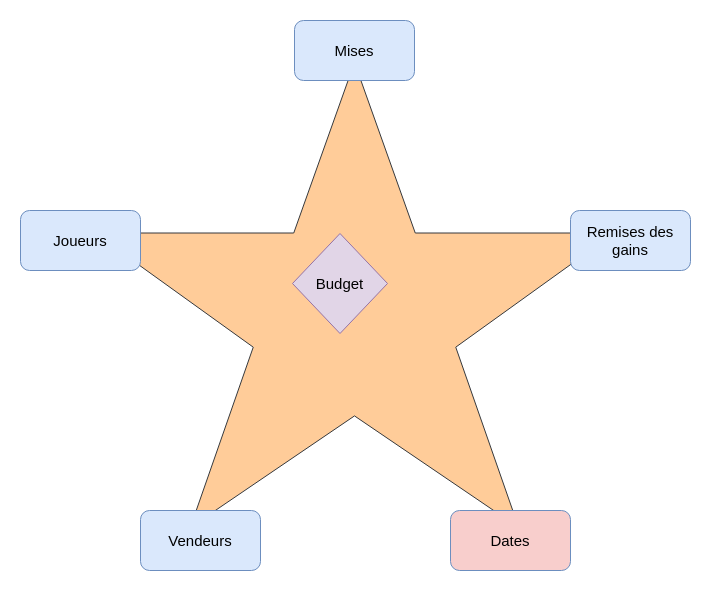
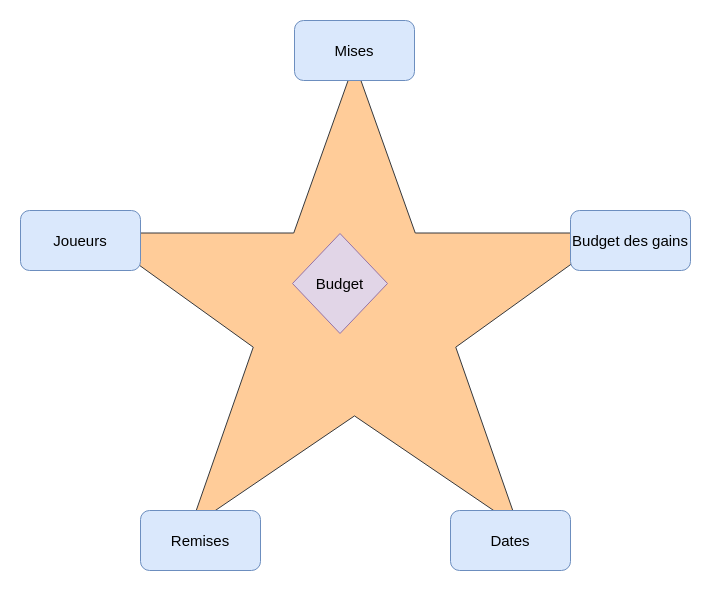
  <mxCell id="0" />
  <mxCell id="1" parent="0" />
  <mxCell id="2" value="" style="verticalLabelPosition=bottom;verticalAlign=top;html=1;shape=mxgraph.basic.star;fillColor=#ffcc99;strokeColor=#36393d;" parent="1" vertex="1"><mxGeometry x="94" y="62" width="520" height="465" as="geometry" /></mxCell>
  <mxCell id="3" value="Joueurs" style="rounded=1;whiteSpace=wrap;html=1;fontSize=15;fillColor=#dae8fc;strokeColor=#6c8ebf;" parent="1" vertex="1"><mxGeometry x="20" y="210" width="120" height="60" as="geometry" /></mxCell>
- <mxCell id="4" value="&lt;font style=&quot;font-size: 15px&quot;&gt;Remises des gains&lt;br&gt;&lt;/font&gt;" style="rounded=1;whiteSpace=wrap;html=1;fillColor=#dae8fc;strokeColor=#6c8ebf;" parent="1" vertex="1"><mxGeometry x="570" y="210" width="120" height="60" as="geometry" /></mxCell>
+ <mxCell id="4" value="&lt;font style=&quot;font-size: 15px&quot;&gt;Budget des gains&lt;br&gt;&lt;/font&gt;" style="rounded=1;whiteSpace=wrap;html=1;fillColor=#dae8fc;strokeColor=#6c8ebf;" parent="1" vertex="1"><mxGeometry x="570" y="210" width="120" height="60" as="geometry" /></mxCell>
  <mxCell id="5" value="&lt;span style=&quot;font-size: 15px&quot;&gt;Mises&lt;/span&gt;" style="rounded=1;whiteSpace=wrap;html=1;fillColor=#dae8fc;strokeColor=#6c8ebf;" parent="1" vertex="1"><mxGeometry x="294" y="20" width="120" height="60" as="geometry" /></mxCell>
- <mxCell id="6" value="Vendeurs" style="rounded=1;whiteSpace=wrap;html=1;fontSize=15;fillColor=#dae8fc;strokeColor=#6c8ebf;" parent="1" vertex="1"><mxGeometry x="140" y="510" width="120" height="60" as="geometry" /></mxCell>
- <mxCell id="7" value="Dates" style="rounded=1;whiteSpace=wrap;html=1;fontSize=15;fillColor=#f8cecc;strokeColor=#6c8ebf;" parent="1" vertex="1"><mxGeometry x="450" y="510" width="120" height="60" as="geometry" /></mxCell>
+ <mxCell id="6" value="Remises" style="rounded=1;whiteSpace=wrap;html=1;fontSize=15;fillColor=#dae8fc;strokeColor=#6c8ebf;" parent="1" vertex="1"><mxGeometry x="140" y="510" width="120" height="60" as="geometry" /></mxCell>
+ <mxCell id="7" value="Dates" style="rounded=1;whiteSpace=wrap;html=1;fontSize=15;fillColor=#dae8fc;strokeColor=#6c8ebf;" parent="1" vertex="1"><mxGeometry x="450" y="510" width="120" height="60" as="geometry" /></mxCell>
  <mxCell id="8" value="Budget" style="rhombus;whiteSpace=wrap;html=1;fontSize=15;fillColor=#e1d5e7;strokeColor=#9673a6;" parent="1" vertex="1"><mxGeometry x="292" y="233" width="95" height="100" as="geometry" /></mxCell>
